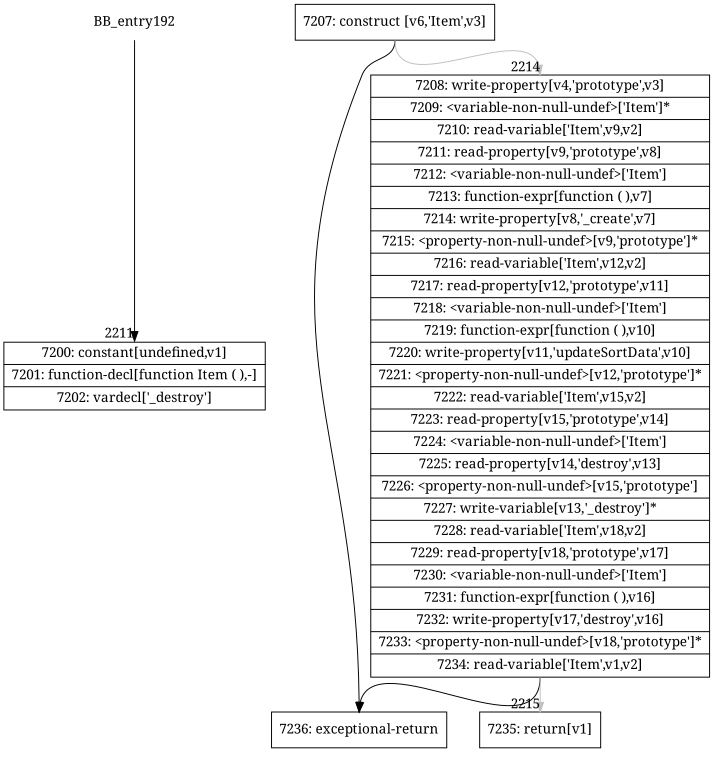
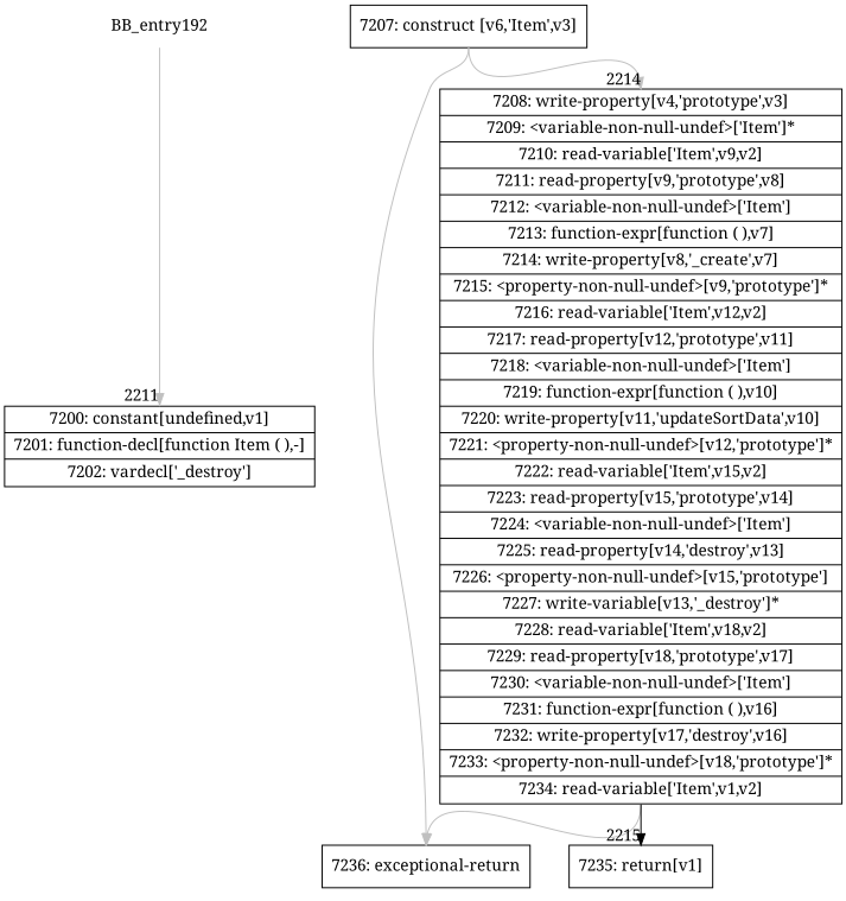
  digraph {
    fontname="Noto Serif"
    rankdir=TD
    node [fontname="Noto Serif" shape=record]
    edge [fontname="Noto Serif" headport=n tailport=s color=gray]
    n1 [label=BB_entry192 shape=none]
    n2 [label="{7200: constant[undefined,v1]|7201: function-decl[function Item ( ),-]|7202: vardecl['_destroy']}"]
    n3 [label="{7207: construct [v6,'Item',v3]}"]
    n4 [label="{7236: exceptional-return}"]
    n5 [label="{7208: write-property[v4,'prototype',v3]|7209: \<variable-non-null-undef\>['Item']*|7210: read-variable['Item',v9,v2]|7211: read-property[v9,'prototype',v8]|7212: \<variable-non-null-undef\>['Item']|7213: function-expr[function ( ),v7]|7214: write-property[v8,'_create',v7]|7215: \<property-non-null-undef\>[v9,'prototype']*|7216: read-variable['Item',v12,v2]|7217: read-property[v12,'prototype',v11]|7218: \<variable-non-null-undef\>['Item']|7219: function-expr[function ( ),v10]|7220: write-property[v11,'updateSortData',v10]|7221: \<property-non-null-undef\>[v12,'prototype']*|7222: read-variable['Item',v15,v2]|7223: read-property[v15,'prototype',v14]|7224: \<variable-non-null-undef\>['Item']|7225: read-property[v14,'destroy',v13]|7226: \<property-non-null-undef\>[v15,'prototype']|7227: write-variable[v13,'_destroy']*|7228: read-variable['Item',v18,v2]|7229: read-property[v18,'prototype',v17]|7230: \<variable-non-null-undef\>['Item']|7231: function-expr[function ( ),v16]|7232: write-property[v17,'destroy',v16]|7233: \<property-non-null-undef\>[v18,'prototype']*|7234: read-variable['Item',v1,v2]}"]
    n6 [label="{7235: return[v1]}"]
-   n1 -> n2 [headlabel="    2211" color=""]
-   n3 -> n4 [color=black]
+   n1 -> n2 [headlabel="    2211"]
+   n3 -> n4
    n3 -> n5 [headlabel="      2214"]
-   n5 -> n4 [color=black]
-   n5 -> n6 [headlabel="      2215"]
+   n5 -> n4
+   n5 -> n6 [headlabel="      2215" color=""]
  }
